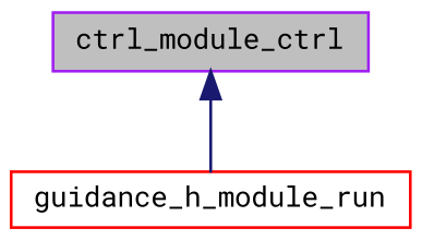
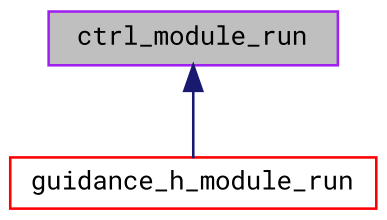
  digraph {
    rankdir=TB
    fontname="Roboto Mono"
    node [fontname="Roboto Mono" fontsize=10 shape=record style=filled]
-   n1 [color=purple fillcolor=grey75 fontcolor=black height=0.2 label=ctrl_module_ctrl width=0.4]
+   n1 [color=purple fillcolor=grey75 fontcolor=black height=0.2 label=ctrl_module_run width=0.4]
    n2 [color=red fillcolor=white height=0.2 label=guidance_h_module_run width=0.4]
    n1 -> n2 [color=midnightblue dir=back fontname="Roboto Mono" fontsize=10 labelfontname=FreeSans labelfontsize=10 style=solid]
  }
